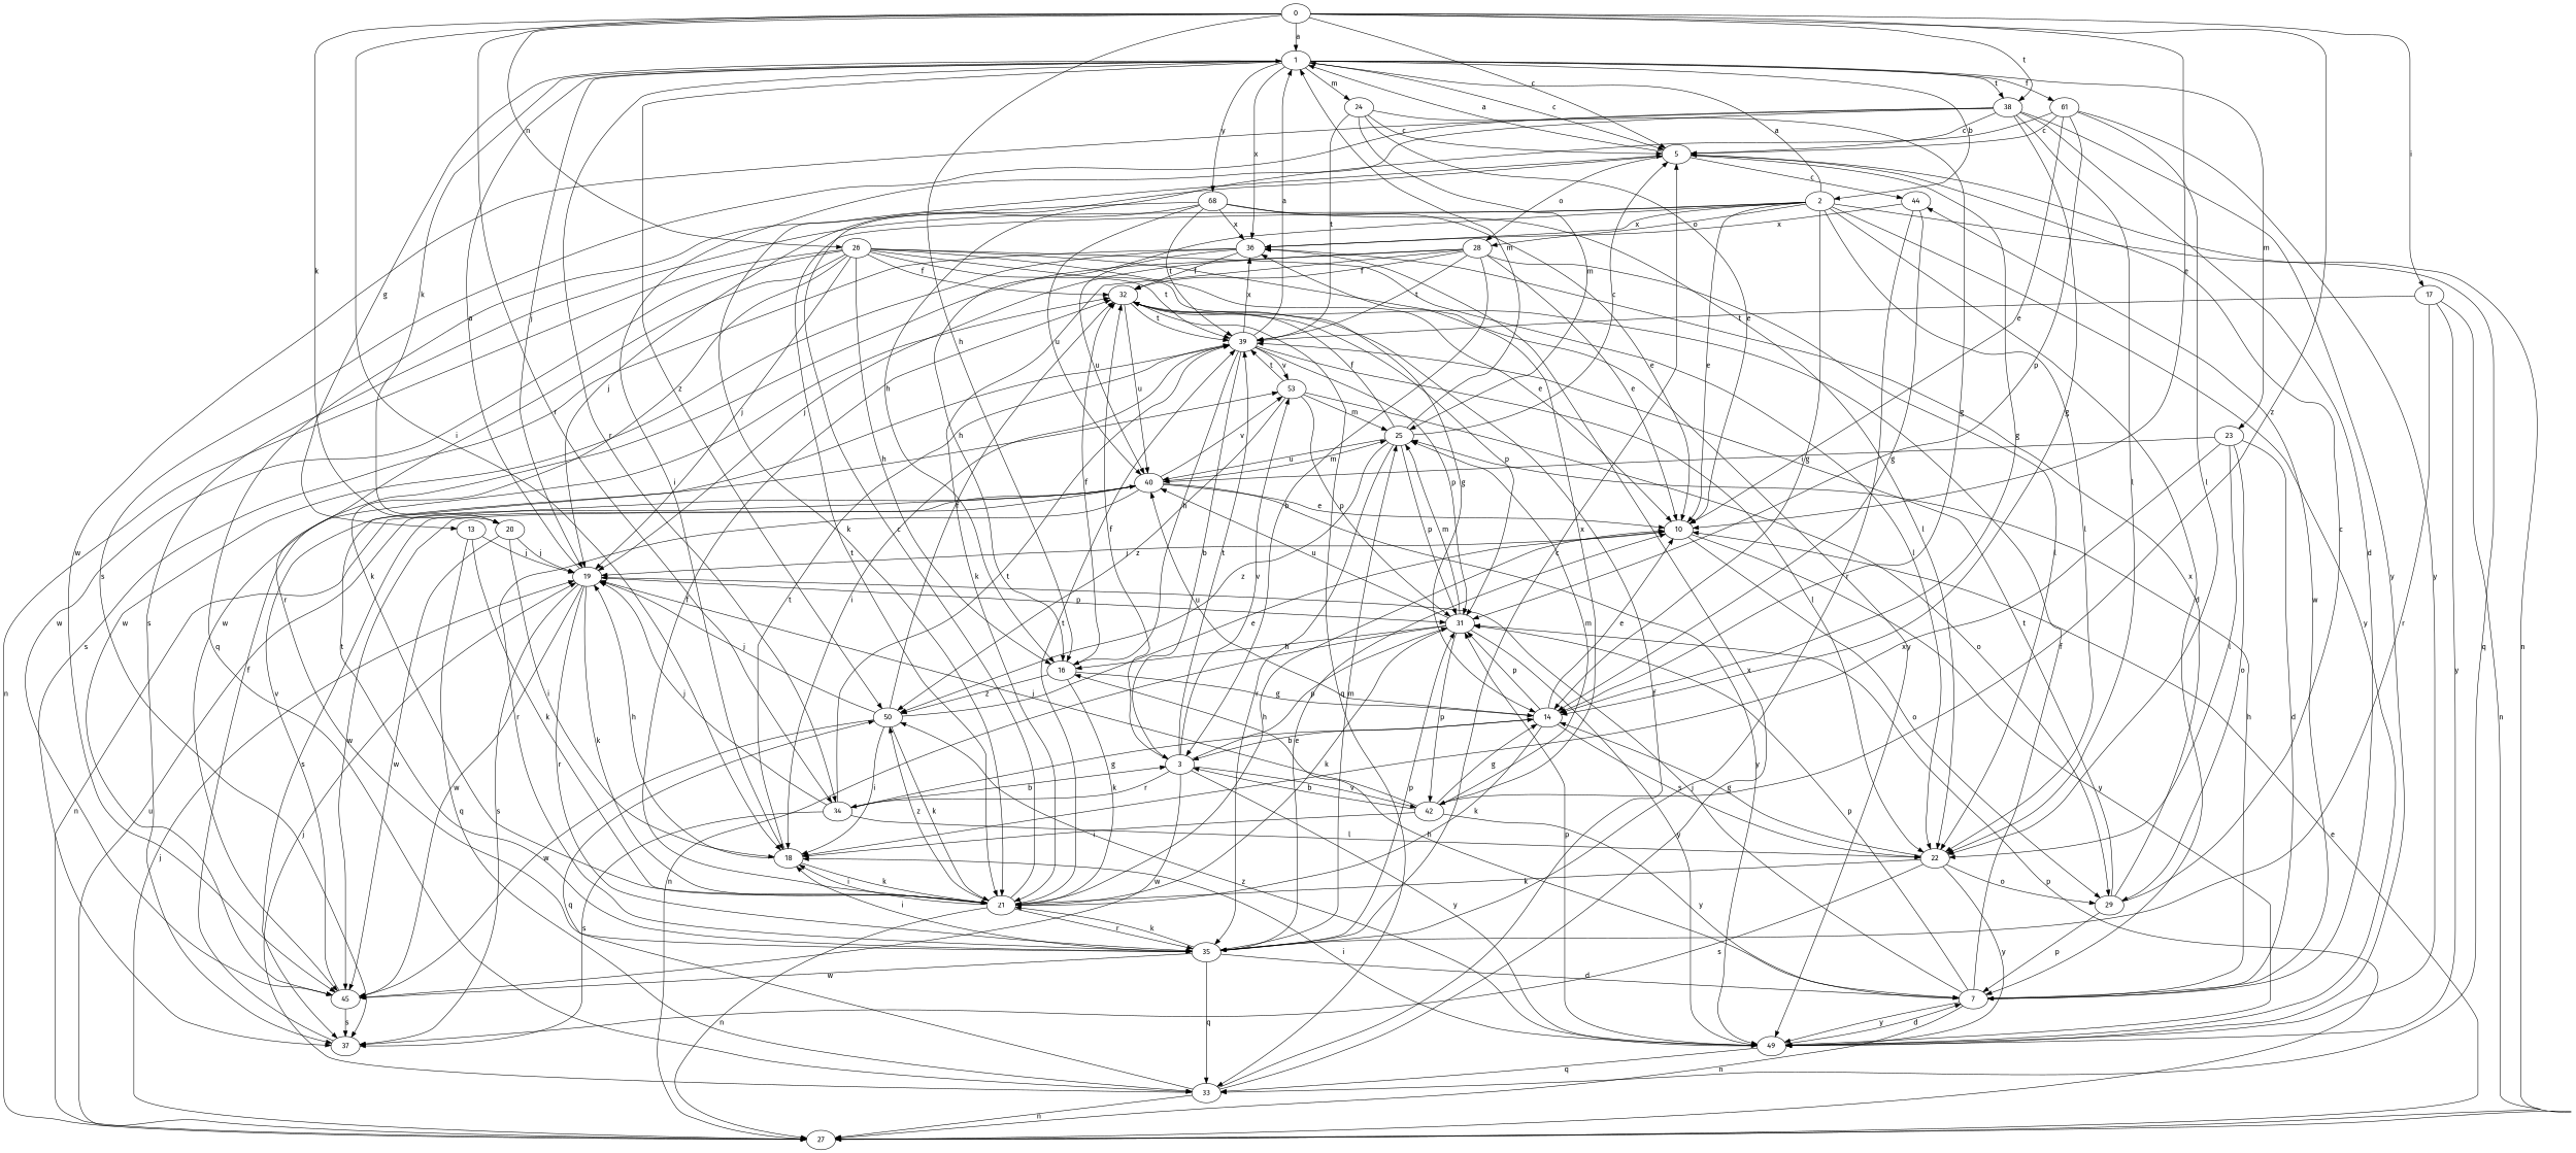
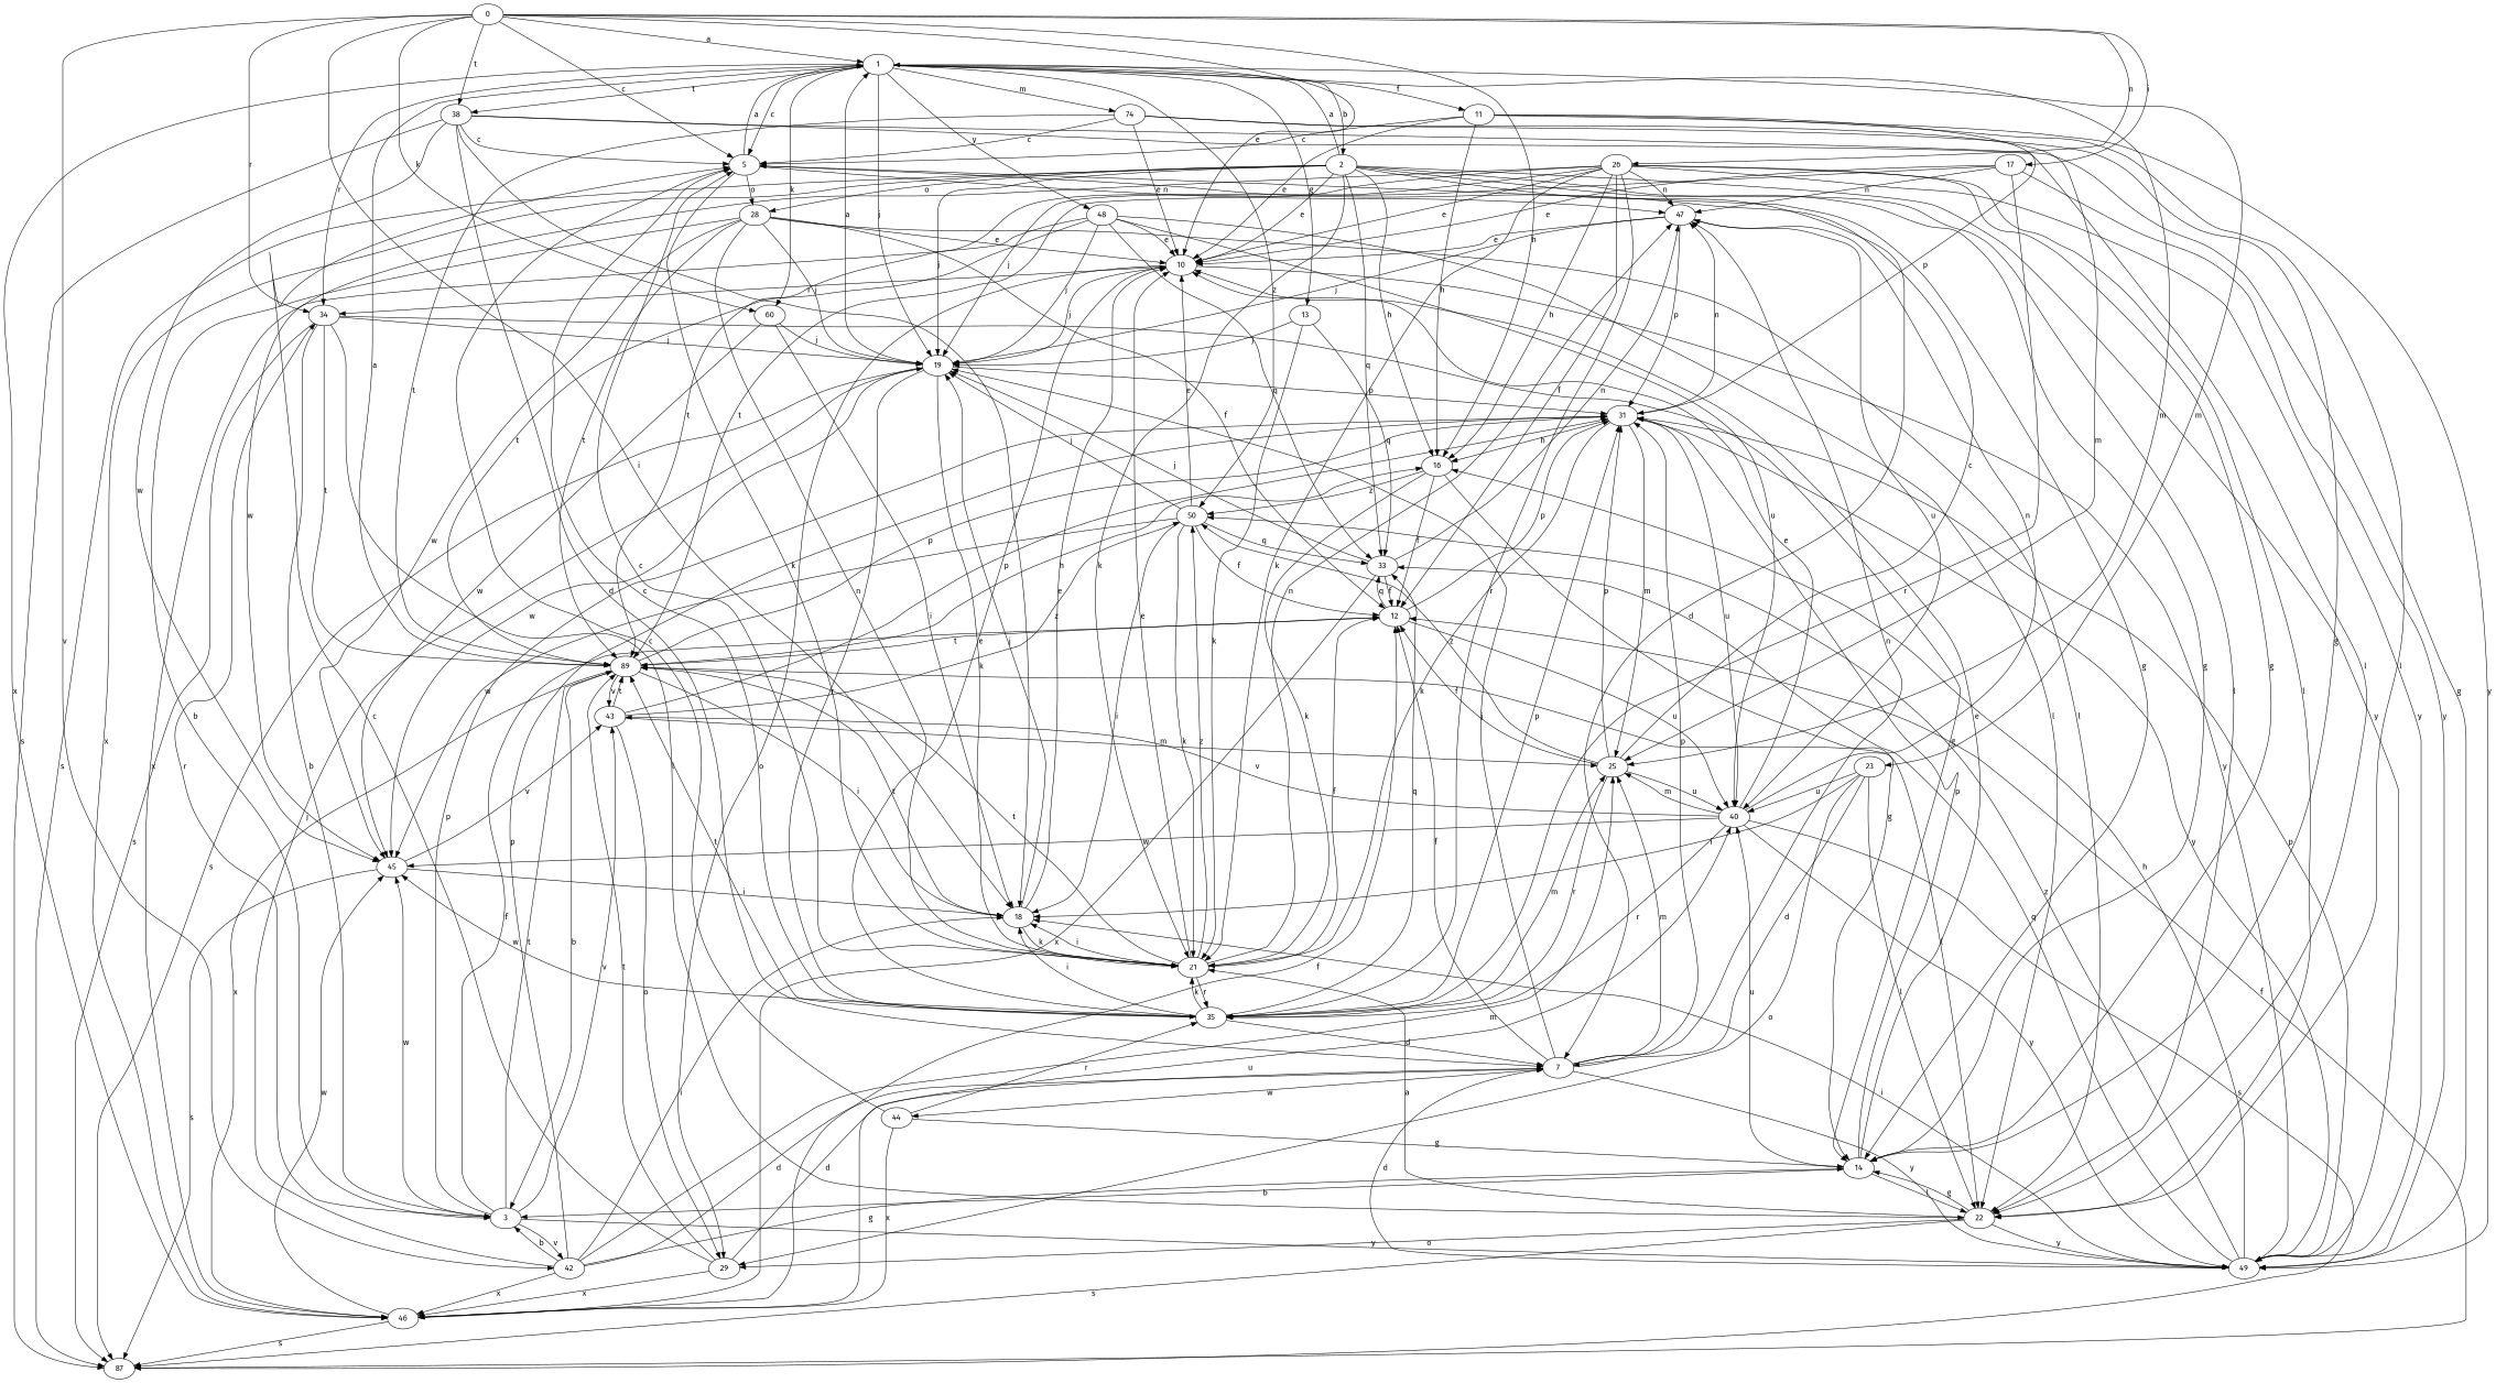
  strict digraph {
    fontname="Fira Sans"
    node [fontname="Fira Sans"]
    edge [fontname="Fira Sans"]
    0
    1
    5
    10
    16
    17
    18
-   20
+   20 [label=60]
    26
    34
    38
    42
    2
-   11 [label=61]
+   11
    13
    19
    23
-   24
+   24 [label=74]
    25
-   46 [label=36]
-   48 [label=68]
+   46
+   48
    50
    14
    21
    28
-   27
+   27 [label=47]
    49
    29
-   12 [label=32]
-   39
+   12
+   39 [label=89]
    35
    45
    22
-   37
+   37 [label=87]
    3
    7
    31
    33
    40
    44
-   43 [label=53]
+   43
    0 -> 1 [label=a]
    0 -> 5 [label=c]
    0 -> 10 [label=e]
    0 -> 16 [label=h]
    0 -> 17 [label=i]
    0 -> 18 [label=i]
    0 -> 20 [label=k]
    0 -> 26 [label=n]
    0 -> 34 [label=r]
    0 -> 38 [label=t]
-   0 -> 42 [label=z]
+   0 -> 42 [label=v]
    1 -> 5 [label=c]
    1 -> 20 [label=k]
    1 -> 34 [label=r]
    1 -> 38 [label=t]
    1 -> 2 [label=b]
    1 -> 11 [label=f]
    1 -> 13 [label=g]
    1 -> 19 [label=j]
    1 -> 23 [label=m]
    1 -> 24 [label=m]
-   25 -> 1 [label=m]
+   1 -> 25 [label=m]
    1 -> 46 [label=x]
    1 -> 48 [label=y]
    1 -> 50 [label=z]
    5 -> 1 [label=a]
    5 -> 14 [label=g]
    5 -> 21 [label=k]
    5 -> 28 [label=o]
    5 -> 27 [label=n]
+   10 -> 34 [label=r]
    10 -> 19 [label=j]
    10 -> 49 [label=y]
    10 -> 29 [label=o]
    16 -> 50 [label=z]
    16 -> 14 [label=g]
    16 -> 21 [label=k]
    16 -> 12 [label=f]
+   17 -> 10 [label=e]
    17 -> 27 [label=n]
    17 -> 49 [label=y]
    17 -> 39 [label=t]
    17 -> 35 [label=r]
-   18 -> 19 [label=h]
+   18 -> 10 [label=e]
+   18 -> 19 [label=j]
    18 -> 21 [label=k]
    18 -> 39 [label=t]
    20 -> 18 [label=i]
    20 -> 19 [label=j]
    20 -> 45 [label=w]
    26 -> 10 [label=e]
    26 -> 16 [label=h]
    26 -> 19 [label=j]
    26 -> 14 [label=g]
    26 -> 21 [label=k]
    26 -> 27 [label=n]
    26 -> 49 [label=y]
    26 -> 12 [label=f]
    26 -> 39 [label=t]
    26 -> 35 [label=r]
    26 -> 45 [label=w]
    26 -> 22 [label=l]
    34 -> 19 [label=j]
    34 -> 14 [label=g]
    34 -> 39 [label=t]
    34 -> 22 [label=l]
    34 -> 37 [label=s]
    34 -> 3 [label=b]
    38 -> 5 [label=c]
    38 -> 18 [label=i]
-   38 -> 14 [label=g]
-   38 -> 49 [label=y]
+   38 -> 49 [label=g]
    38 -> 45 [label=w]
    38 -> 22 [label=l]
    38 -> 37 [label=s]
    38 -> 7 [label=d]
    42 -> 18 [label=i]
    42 -> 19 [label=j]
    42 -> 25 [label=m]
    42 -> 46 [label=x]
    42 -> 14 [label=g]
    42 -> 3 [label=b]
-   42 -> 7 [label=y]
-   31 -> 42 [label=p]
+   42 -> 7 [label=d]
+   42 -> 31 [label=p]
    2 -> 1 [label=a]
    2 -> 10 [label=e]
    2 -> 16 [label=h]
+   2 -> 19 [label=j]
    2 -> 46 [label=x]
    2 -> 14 [label=g]
-   2 -> 21 [label=t]
+   2 -> 21 [label=k]
    2 -> 28 [label=o]
    2 -> 49 [label=y]
    2 -> 22 [label=l]
    2 -> 37 [label=s]
    2 -> 7 [label=d]
    2 -> 33 [label=q]
    11 -> 5 [label=c]
    11 -> 10 [label=e]
    11 -> 16 [label=h]
    11 -> 49 [label=y]
    11 -> 22 [label=l]
    11 -> 31 [label=p]
    13 -> 19 [label=j]
    13 -> 21 [label=k]
    13 -> 33 [label=q]
    19 -> 1 [label=a]
    19 -> 21 [label=k]
    19 -> 35 [label=r]
    19 -> 45 [label=w]
    19 -> 37 [label=s]
    19 -> 31 [label=p]
-   23 -> 18 [label=x]
+   23 -> 18 [label=i]
    23 -> 29 [label=o]
    23 -> 22 [label=l]
    23 -> 7 [label=d]
-   23 -> 40 [label=i]
+   23 -> 40 [label=u]
    24 -> 5 [label=c]
    24 -> 10 [label=e]
    24 -> 25 [label=m]
    24 -> 14 [label=g]
    24 -> 39 [label=t]
    25 -> 5 [label=c]
    25 -> 50 [label=z]
    25 -> 12 [label=f]
    25 -> 35 [label=r]
    25 -> 31 [label=p]
    25 -> 40 [label=u]
    46 -> 12 [label=f]
    46 -> 45 [label=w]
    46 -> 37 [label=s]
    46 -> 40 [label=u]
    48 -> 10 [label=e]
    48 -> 19 [label=j]
    48 -> 46 [label=x]
    48 -> 39 [label=t]
    48 -> 22 [label=l]
    48 -> 33 [label=q]
    48 -> 40 [label=u]
    50 -> 10 [label=e]
    50 -> 18 [label=i]
    50 -> 19 [label=j]
    50 -> 21 [label=k]
    50 -> 12 [label=f]
    50 -> 45 [label=w]
-   33 -> 50 [label=q]
+   50 -> 33 [label=q]
    14 -> 10 [label=e]
-   14 -> 21 [label=k]
-   14 -> 22 [label=s]
+   14 -> 22 [label=l]
    14 -> 3 [label=b]
    14 -> 31 [label=p]
    14 -> 40 [label=u]
    21 -> 5 [label=c]
-   21 -> 10 [label=h]
+   21 -> 10 [label=e]
    21 -> 18 [label=i]
    21 -> 50 [label=z]
    21 -> 27 [label=n]
    21 -> 12 [label=f]
    21 -> 39 [label=t]
    21 -> 35 [label=r]
    28 -> 10 [label=e]
    28 -> 19 [label=j]
-   28 -> 21 [label=k]
+   28 -> 21 [label=n]
    28 -> 12 [label=f]
    28 -> 39 [label=t]
    28 -> 45 [label=w]
    28 -> 22 [label=l]
    28 -> 3 [label=b]
    27 -> 10 [label=e]
    27 -> 19 [label=j]
    27 -> 31 [label=p]
    27 -> 40 [label=u]
-   7 -> 16 [label=h]
+   49 -> 16 [label=h]
    49 -> 18 [label=i]
    49 -> 50 [label=z]
    49 -> 7 [label=d]
    49 -> 31 [label=p]
    49 -> 33 [label=q]
    29 -> 5 [label=c]
    29 -> 46 [label=x]
    29 -> 39 [label=t]
-   29 -> 7 [label=p]
+   29 -> 7 [label=d]
    12 -> 39 [label=t]
    12 -> 31 [label=p]
    12 -> 33 [label=q]
    12 -> 40 [label=u]
    39 -> 1 [label=a]
    39 -> 16 [label=h]
    39 -> 18 [label=i]
    39 -> 46 [label=x]
    39 -> 22 [label=l]
    39 -> 3 [label=b]
    39 -> 31 [label=p]
    39 -> 43 [label=v]
    35 -> 5 [label=c]
    35 -> 10 [label=e]
    35 -> 18 [label=i]
    35 -> 25 [label=m]
    35 -> 21 [label=k]
    35 -> 39 [label=t]
    35 -> 45 [label=w]
    35 -> 7 [label=d]
    35 -> 31 [label=p]
    35 -> 33 [label=q]
+   45 -> 18 [label=i]
    45 -> 37 [label=s]
    45 -> 43 [label=v]
    22 -> 14 [label=g]
-   22 -> 21 [label=k]
+   22 -> 21 [label=a]
    22 -> 49 [label=y]
    22 -> 29 [label=o]
    22 -> 37 [label=s]
    37 -> 12 [label=f]
    3 -> 34 [label=r]
    3 -> 42 [label=v]
    3 -> 49 [label=y]
    3 -> 12 [label=f]
    3 -> 39 [label=t]
    3 -> 45 [label=w]
    3 -> 31 [label=p]
    3 -> 43 [label=v]
    7 -> 19 [label=j]
-   7 -> 25 [label=h]
+   7 -> 25 [label=m]
    7 -> 27 [label=n]
    7 -> 49 [label=y]
    7 -> 12 [label=f]
    7 -> 31 [label=p]
    7 -> 44 [label=w]
    31 -> 16 [label=h]
    31 -> 25 [label=m]
    31 -> 21 [label=k]
    31 -> 27 [label=n]
    31 -> 49 [label=y]
    31 -> 40 [label=u]
    33 -> 19 [label=j]
    33 -> 46 [label=x]
    33 -> 27 [label=n]
    33 -> 12 [label=f]
    40 -> 10 [label=e]
    40 -> 25 [label=m]
    40 -> 27 [label=n]
    40 -> 49 [label=y]
    40 -> 35 [label=r]
    40 -> 45 [label=w]
    40 -> 37 [label=s]
    40 -> 43 [label=v]
-   5 -> 44 [label=c]
+   44 -> 5 [label=c]
    44 -> 46 [label=x]
    44 -> 14 [label=g]
    44 -> 35 [label=r]
    43 -> 25 [label=m]
    43 -> 50 [label=z]
    43 -> 29 [label=o]
    43 -> 39 [label=t]
    43 -> 31 [label=p]
  }
